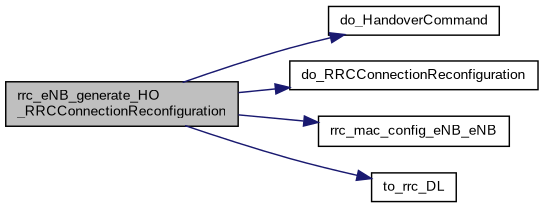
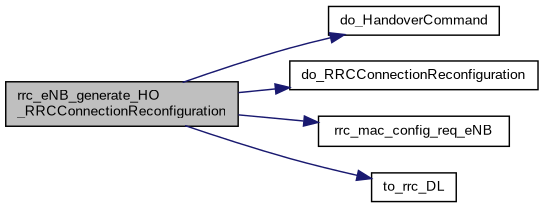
  digraph {
    fontname="Liberation Sans"
    rankdir=LR
    node [color=black fillcolor=white fontname="Liberation Sans" fontsize=10 shape=record style=filled]
    edge [color=midnightblue fontname="Liberation Sans" fontsize=10 labelfontname=Helvetica labelfontsize=10 style=solid]
    n1 [fillcolor=grey75 fontcolor=black height=0.2 label="rrc_eNB_generate_HO\l_RRCConnectionReconfiguration" width=0.4]
    n2 [height=0.2 label=do_HandoverCommand width=0.4]
    n3 [height=0.2 label=do_RRCConnectionReconfiguration width=0.4]
-   n4 [height=0.2 label=rrc_mac_config_eNB_eNB width=0.4]
+   n4 [height=0.2 label=rrc_mac_config_req_eNB width=0.4]
    n5 [height=0.2 label=to_rrc_DL width=0.4]
    n1 -> n2
    n1 -> n3
    n1 -> n4
    n1 -> n5
  }
